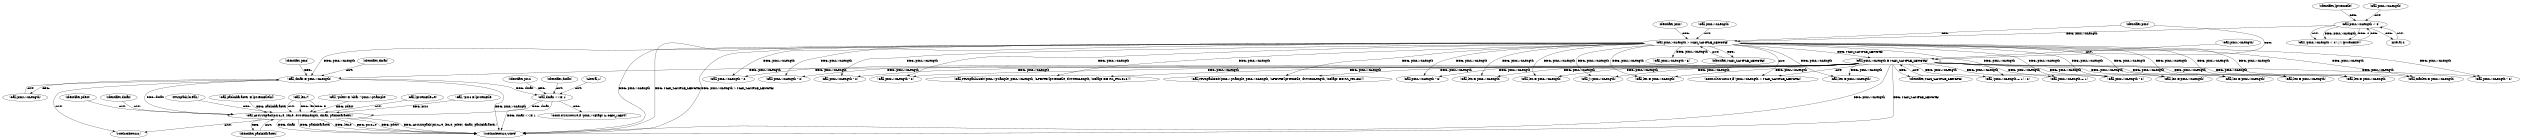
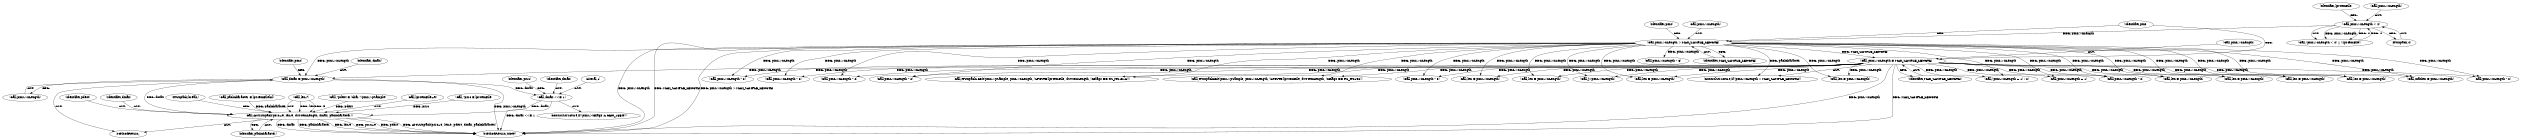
  digraph {
    n1 [label="(Call,dmax = pIns->nLength)"]
    n2 [label="(Call,dmax <<= 1)"]
    n3 [label="(Call,AMSUnpack(psrc+9, len-9, dwMemLength, dmax, packcharacter))"]
    n4 [label="(Call,pIns->nLength)"]
    n5 [label="(MethodReturn,UINT)"]
    n6 [label="(MethodReturn,)"]
    n7 [label="(ControlStructure,if (pIns->uFlags & CHN_16BIT))"]
    n8 [label="(Identifier,packcharacter)"]
    n9 [label="(Call,pIns->nLength = MAX_SAMPLE_LENGTH)"]
    n10 [label="(Call,pIns->nLength * 2)"]
    n11 [label="(Call,pIns->nLength * 2)"]
    n12 [label="(Call,pIns->nLength * 2)"]
    n13 [label="(Call,pIns->nLength * 2)"]
    n14 [label="(Call,ITUnpack16Bit(pIns->pSample, pIns->nLength, (LPBYTE)lpMemFile, dwMemLength, (nFlags == RS_IT21516)))"]
    n15 [label="(Call,ITUnpack8Bit(pIns->pSample, pIns->nLength, (LPBYTE)lpMemFile, dwMemLength, (nFlags == RS_IT2158)))"]
    n16 [label="(Call,pIns->nLength * 3)"]
    n17 [label="(Call,len = pIns->nLength)"]
    n18 [label="(Call,len = pIns->nLength)"]
    n19 [label="(Call,j<pIns->nLength)"]
    n20 [label="(Call,len = pIns->nLength)"]
    n21 [label="(ControlStructure,if (pIns->nLength > MAX_SAMPLE_LENGTH))"]
    n22 [label="(Call,len = pIns->nLength)"]
    n23 [label="(Call,(pIns->nLength + 1) / 2)"]
    n24 [label="(Call,pIns->nLength + 1)"]
    n25 [label="(Call,pIns->nLength * 2)"]
    n26 [label="(Call,len = pIns->nLength)"]
    n27 [label="(Call,len = pIns->nLength)"]
    n28 [label="(Call,len = pIns->nLength)"]
    n29 [label="(Call,len = pIns->nLength)"]
    n30 [label="(Call,maxlen = pIns->nLength)"]
    n31 [label="(Identifier,MAX_SAMPLE_LENGTH)"]
    n32 [label="(Call,pIns->nLength * 2)"]
    n33 [label="(Call,pIns->nLength * 6)"]
    n34 [label="(Call,pIns->nLength > MAX_SAMPLE_LENGTH)"]
    n35 [label="(Identifier,MAX_SAMPLE_LENGTH)"]
    n36 [label="(Call,pIns->nLength < 4)"]
    n37 [label="(Call,(pIns->nLength < 4) || (!lpMemFile))"]
-   n38 [label="(Literal,4)"]
+   n38 [label="(ITUnpack,4)"]
    n39 [label="(Literal,1)"]
    n40 [label="(Identifier,lpMemFile)"]
    n41 [label="(Call,packcharacter = lpMemFile[8])"]
    n42 [label="(Call,pIns->nLength)"]
    n43 [label="(Identifier,dmax)"]
    n44 [label="(Call,len-7)"]
    n45 [label="(Call,lpMemFile+9)"]
    n46 [label="(Call,*psrc = lpMemFile)"]
    n47 [label="(Identifier,pdest)"]
    n48 [label="(Identifier,pIns)"]
    n49 [label="(Call,pIns->nLength)"]
    n50 [label="(Identifier,psrc)"]
    n51 [label="(Identifier,pIns)"]
    n52 [label="(Identifier,dmax)"]
    n53 [label="(Identifier,dmax)"]
    n54 [label="(Call,*pdest = (char *)pIns->pSample)"]
    n55 [label="(ITUnpack,break;)"]
    n56 [label="(Identifier,pIns)"]
    n57 [label="(Call,pIns->nLength)"]
    n1 -> n2 [label="DDG: dmax"]
    n1 -> n3 [label="DDG: dmax"]
    n1 -> n4 [label="CFG: "]
    n1 -> n5 [label="DDG: pIns->nLength"]
    n1 -> n6 [label="AST: "]
    n2 -> n3 [label="DDG: dmax"]
    n2 -> n5 [label="DDG: dmax <<= 1"]
-   n2 -> n7 [label="CFG: "]
+   n2 -> n7 [label="AST: "]
    n3 -> n5 [label="DDG: dmax"]
    n3 -> n5 [label="DDG: packcharacter"]
    n3 -> n5 [label="DDG: len-9"]
    n3 -> n5 [label="DDG: psrc+9"]
    n3 -> n5 [label="DDG: pdest"]
    n3 -> n5 [label="DDG: AMSUnpack(psrc+9, len-9, pdest, dmax, packcharacter)"]
    n3 -> n6 [label="AST: "]
    n3 -> n8 [label="CFG: "]
    n4 -> n1 [label="AST: "]
    n8 -> n3 [label="AST: "]
    n9 -> n1 [label="DDG: pIns->nLength"]
    n9 -> n5 [label="DDG: pIns->nLength"]
    n9 -> n5 [label="DDG: MAX_SAMPLE_LENGTH"]
    n9 -> n10 [label="DDG: pIns->nLength"]
    n9 -> n11 [label="DDG: pIns->nLength"]
    n9 -> n12 [label="DDG: pIns->nLength"]
    n9 -> n13 [label="DDG: pIns->nLength"]
    n9 -> n14 [label="DDG: pIns->nLength"]
    n9 -> n15 [label="DDG: pIns->nLength"]
    n9 -> n16 [label="DDG: pIns->nLength"]
    n9 -> n17 [label="DDG: pIns->nLength"]
    n9 -> n18 [label="DDG: pIns->nLength"]
    n9 -> n19 [label="DDG: pIns->nLength"]
    n9 -> n20 [label="DDG: pIns->nLength"]
    n9 -> n21 [label="AST: "]
    n9 -> n22 [label="DDG: pIns->nLength"]
    n9 -> n23 [label="DDG: pIns->nLength"]
    n9 -> n24 [label="DDG: pIns->nLength"]
    n9 -> n25 [label="DDG: pIns->nLength"]
    n9 -> n26 [label="DDG: pIns->nLength"]
    n9 -> n27 [label="DDG: pIns->nLength"]
    n9 -> n28 [label="DDG: pIns->nLength"]
    n9 -> n29 [label="DDG: pIns->nLength"]
    n9 -> n30 [label="DDG: pIns->nLength"]
    n9 -> n31 [label="CFG: "]
    n9 -> n32 [label="DDG: pIns->nLength"]
    n31 -> n9 [label="AST: "]
    n34 -> n1 [label="DDG: pIns->nLength"]
    n34 -> n5 [label="DDG: pIns->nLength > MAX_SAMPLE_LENGTH"]
    n34 -> n5 [label="DDG: pIns->nLength"]
    n34 -> n5 [label="DDG: MAX_SAMPLE_LENGTH"]
    n34 -> n9 [label="DDG: MAX_SAMPLE_LENGTH"]
    n34 -> n10 [label="DDG: pIns->nLength"]
    n34 -> n11 [label="DDG: pIns->nLength"]
    n34 -> n12 [label="DDG: pIns->nLength"]
    n34 -> n13 [label="DDG: pIns->nLength"]
    n34 -> n14 [label="DDG: pIns->nLength"]
    n34 -> n15 [label="DDG: pIns->nLength"]
    n34 -> n16 [label="DDG: pIns->nLength"]
    n34 -> n17 [label="DDG: pIns->nLength"]
    n34 -> n18 [label="DDG: pIns->nLength"]
    n34 -> n19 [label="DDG: pIns->nLength"]
    n34 -> n20 [label="DDG: pIns->nLength"]
-   n34 -> n21 [label="AST: "]
+   n34 -> n21 [label="DDG: packcharacter"]
    n34 -> n22 [label="DDG: pIns->nLength"]
    n34 -> n23 [label="DDG: pIns->nLength"]
    n34 -> n24 [label="DDG: pIns->nLength"]
    n34 -> n25 [label="DDG: pIns->nLength"]
    n34 -> n26 [label="DDG: pIns->nLength"]
    n34 -> n27 [label="DDG: pIns->nLength"]
    n34 -> n28 [label="DDG: pIns->nLength"]
    n34 -> n29 [label="DDG: pIns->nLength"]
    n34 -> n30 [label="DDG: pIns->nLength"]
    n34 -> n32 [label="DDG: pIns->nLength"]
    n34 -> n33 [label="DDG: pIns->nLength"]
    n34 -> n35 [label="CFG: "]
    n35 -> n34 [label="AST: "]
    n36 -> n34 [label="DDG: pIns->nLength"]
    n36 -> n37 [label="AST: "]
    n36 -> n37 [label="DDG: pIns->nLength"]
    n36 -> n37 [label="DDG: 4"]
    n36 -> n38 [label="CFG: "]
-   n37 -> n36 [label="CFG: "]
+   n37 -> n36 [label="DDG: 4"]
    n38 -> n36 [label="AST: "]
    n39 -> n2 [label="AST: "]
    n40 -> n36 [label="CFG: "]
    n41 -> n3 [label="DDG: packcharacter"]
    n42 -> n36 [label="AST: "]
    n43 -> n1 [label="AST: "]
    n44 -> n3 [label="AST: "]
    n44 -> n3 [label="DDG: len"]
    n44 -> n3 [label="DDG: 9"]
    n45 -> n3 [label="AST: "]
    n46 -> n3 [label="DDG: psrc"]
    n47 -> n3 [label="AST: "]
    n48 -> n34 [label="CFG: "]
    n49 -> n34 [label="AST: "]
    n50 -> n2 [label="CFG: "]
    n51 -> n1 [label="CFG: "]
    n52 -> n3 [label="AST: "]
    n53 -> n2 [label="AST: "]
    n54 -> n3 [label="DDG: pdest"]
    n55 -> n3 [label="CFG: "]
    n56 -> n9 [label="CFG: "]
    n56 -> n34 [label="CFG: "]
    n57 -> n9 [label="AST: "]
  }
